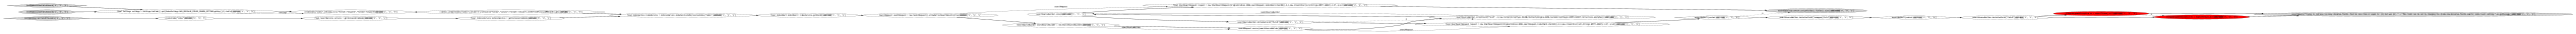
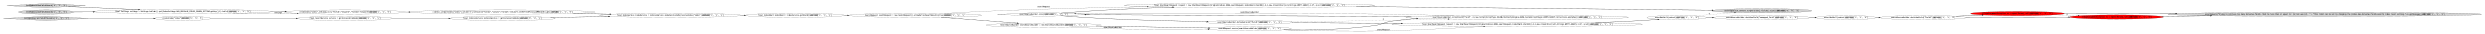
  digraph {
    fontname="Liberation Mono"
    rankdir=LR
    node [fillcolor=white fontname="Liberation Mono" shape=ellipse style=filled]
    edge [fontname="Liberation Mono" style=bold]
-   n1 [label="searchSourceBuilder.size(0)@@@12@@@['1', '1', '1']"]
+   n1 [label="searchSourceBuilder.size(0)@@@12@@@['1', '1', '1']" shape=diamond]
    n2 [label="searchSourceBuilder.docValueField(\"field1\")@@@13@@@['1', '1', '0']"]
    n3 [label="final ShardSearchRequest request = new ShardSearchRequest(OriginalIndices.NONE,searchRequest,indexShard.shardId(),0,1,new AliasFilter(null,Strings.EMPTY_ARRAY),1.0f,-1,null)@@@13@@@['0', '0', '1']"]
    n4 [label="searchSourceBuilder.scriptField(\"field\" + 0,new Script(ScriptType.INLINE,MockScriptEngine.NAME,CustomScriptPlugin.DUMMY_SCRIPT,Collections.emptyMap()))@@@11@@@['1', '1', '1']"]
    n5 [label="final ShardSearchRequest request = new ShardSearchRequest(OriginalIndices.NONE,searchRequest,indexShard.shardId(),0,1,new AliasFilter(null,Strings.EMPTY_ARRAY),1.0f,-1,null)@@@14@@@['1', '1', '0']"]
    n6 [fillcolor=lightgray label="assertEquals(0,context.scriptFields().fields().size())@@@16@@@['0', '0', '1']"]
    n7 [label="final Settings settings = Settings.builder().put(IndexSettings.MAX_DOCVALUE_FIELDS_SEARCH_SETTING.getKey(),1).build()@@@3@@@['1', '1', '0']"]
    n8 [label="createIndex(\"index\",settings,null,\"field1\",\"keyword\",\"field2\",\"keyword\")@@@4@@@['1', '1', '0']"]
    n9 [label="client().prepareIndex(\"index\").setId(\"1\").setSource(\"field1\",\"value1\",\"field2\",\"value2\").setRefreshPolicy(IMMEDIATE).get()@@@5@@@['1', '1', '0']"]
    n10 [label="searchRequest.source(searchSourceBuilder)@@@10@@@['1', '1', '1']"]
-   n11 [label="assertNotNull(context)@@@17@@@['1', '1', '0']" shape=diamond]
+   n11 [label="assertNotNull(context)@@@17@@@['1', '1', '0']"]
    n12 [label="createIndex(\"index\")@@@3@@@['0', '0', '1']"]
    n13 [label="final SearchService service = getInstanceFromNode()@@@4@@@['0', '0', '1']"]
    n14 [label="final IndicesService indicesService = getInstanceFromNode()@@@5@@@['0', '0', '1']"]
    n15 [label="final IndexService indexService = indicesService.indexServiceSafe(resolveIndex(\"index\"))@@@6@@@['1', '1', '1']"]
    n16 [label="searchSourceBuilder.docValueField(\"unmapped_field\")@@@19@@@['1', '1', '0']"]
-   n17 [label="assertNotNull(context)@@@22@@@['1', '1', '0']" shape=diamond]
+   n17 [label="assertNotNull(context)@@@22@@@['1', '1', '0']"]
    n18 [label="final IndexShard indexShard = indexService.getShard(0)@@@7@@@['1', '1', '1']"]
    n19 [label="SearchRequest searchRequest = new SearchRequest().allowPartialSearchResults(true)@@@8@@@['1', '1', '1']"]
    n20 [label="SearchSourceBuilder searchSourceBuilder = new SearchSourceBuilder()@@@9@@@['1', '1', '1']"]
    n21 [fillcolor=red label="IllegalArgumentException ex = expectThrows(,null)@@@26@@@['1', '0', '0']"]
    n22 [fillcolor=lightgray label="assertEquals(\"Trying to retrieve too many docvalue_fields. Must be less than or equal to: (1( but was (2(. \" + \"This limit can be set by changing the (index.max_docvalue_fields_search( index level setting.\",ex.getMessage())@@@27@@@['1', '1', '0']"]
    n23 [fillcolor=red label="IllegalArgumentException ex = expectThrows(,null)@@@26@@@['0', '1', '0']"]
    n24 [fillcolor=lightgray label="testMaxDocvalueFieldsSearch['1', '0', '0']"]
    n25 [label="searchSourceBuilder.docValueField(\"field2\")@@@24@@@['1', '1', '0']"]
    n26 [fillcolor=lightgray label="testIgnoreScriptfieldIfSizeZero['0', '0', '1']" shape=diamond]
    n27 [fillcolor=lightgray label="testMaxDocvalueFieldsSearch['0', '1', '0']" shape=diamond]
    n1 -> n2
    n1 -> n3
    n2 -> n4 [label=0 style=dashed]
    n2 -> n5
    n3 -> n6
    n4 -> n1
    n4 -> n1 [label=searchSourceBuilder style=solid]
    n5 -> n11
    n7 -> n8
    n7 -> n8 [label=settings style=solid]
    n8 -> n9
    n9 -> n15
    n10 -> n4
    n10 -> n5 [label=searchRequest style=solid]
    n11 -> n6 [label=0 style=dashed]
    n11 -> n16
    n12 -> n13
    n13 -> n14
    n14 -> n15
    n15 -> n18
    n16 -> n17
    n17 -> n25
    n18 -> n19
    n19 -> n3 [label=searchRequest style=solid]
    n19 -> n20
    n20 -> n10
    n20 -> n10 [label=searchSourceBuilder style=solid]
    n21 -> n22
    n21 -> n23 [label=0 style=dashed]
    n23 -> n22
    n24 -> n7
    n25 -> n21
    n25 -> n23
    n26 -> n12
    n27 -> n7
  }
